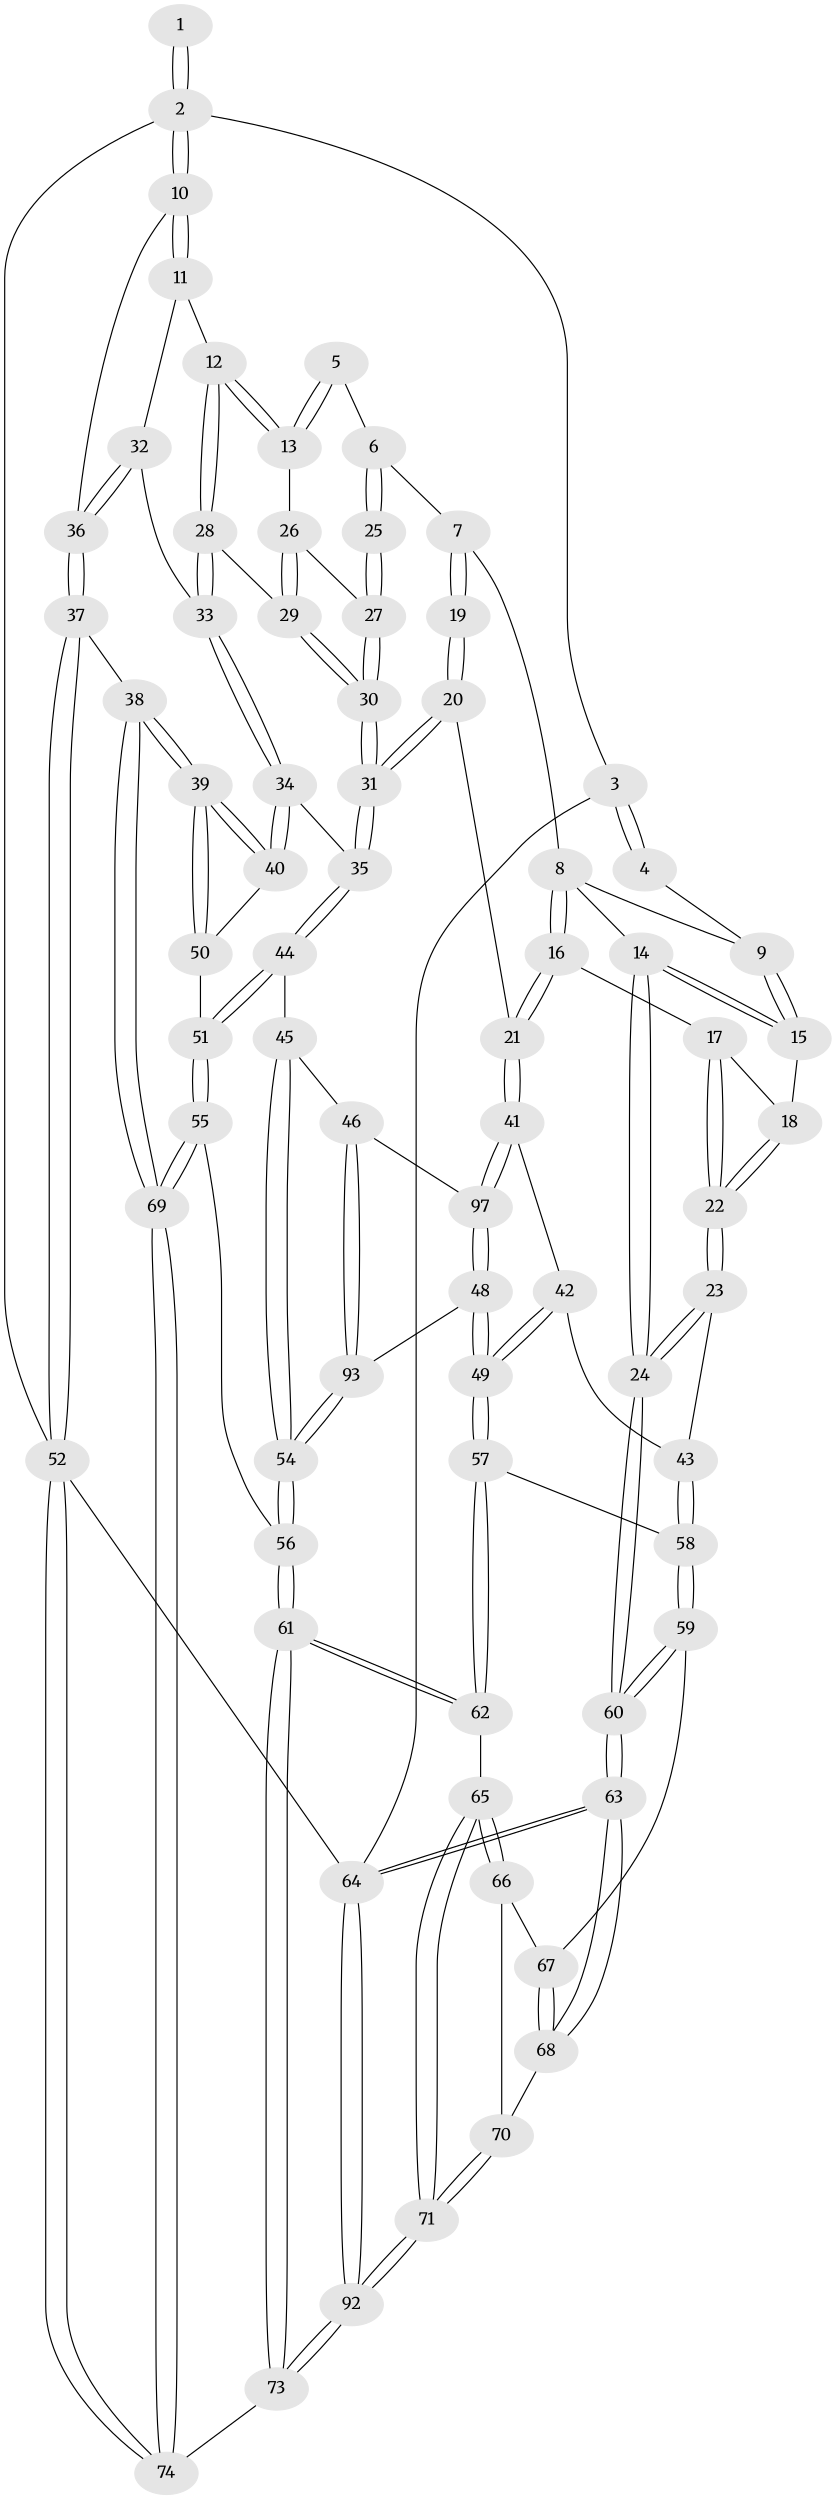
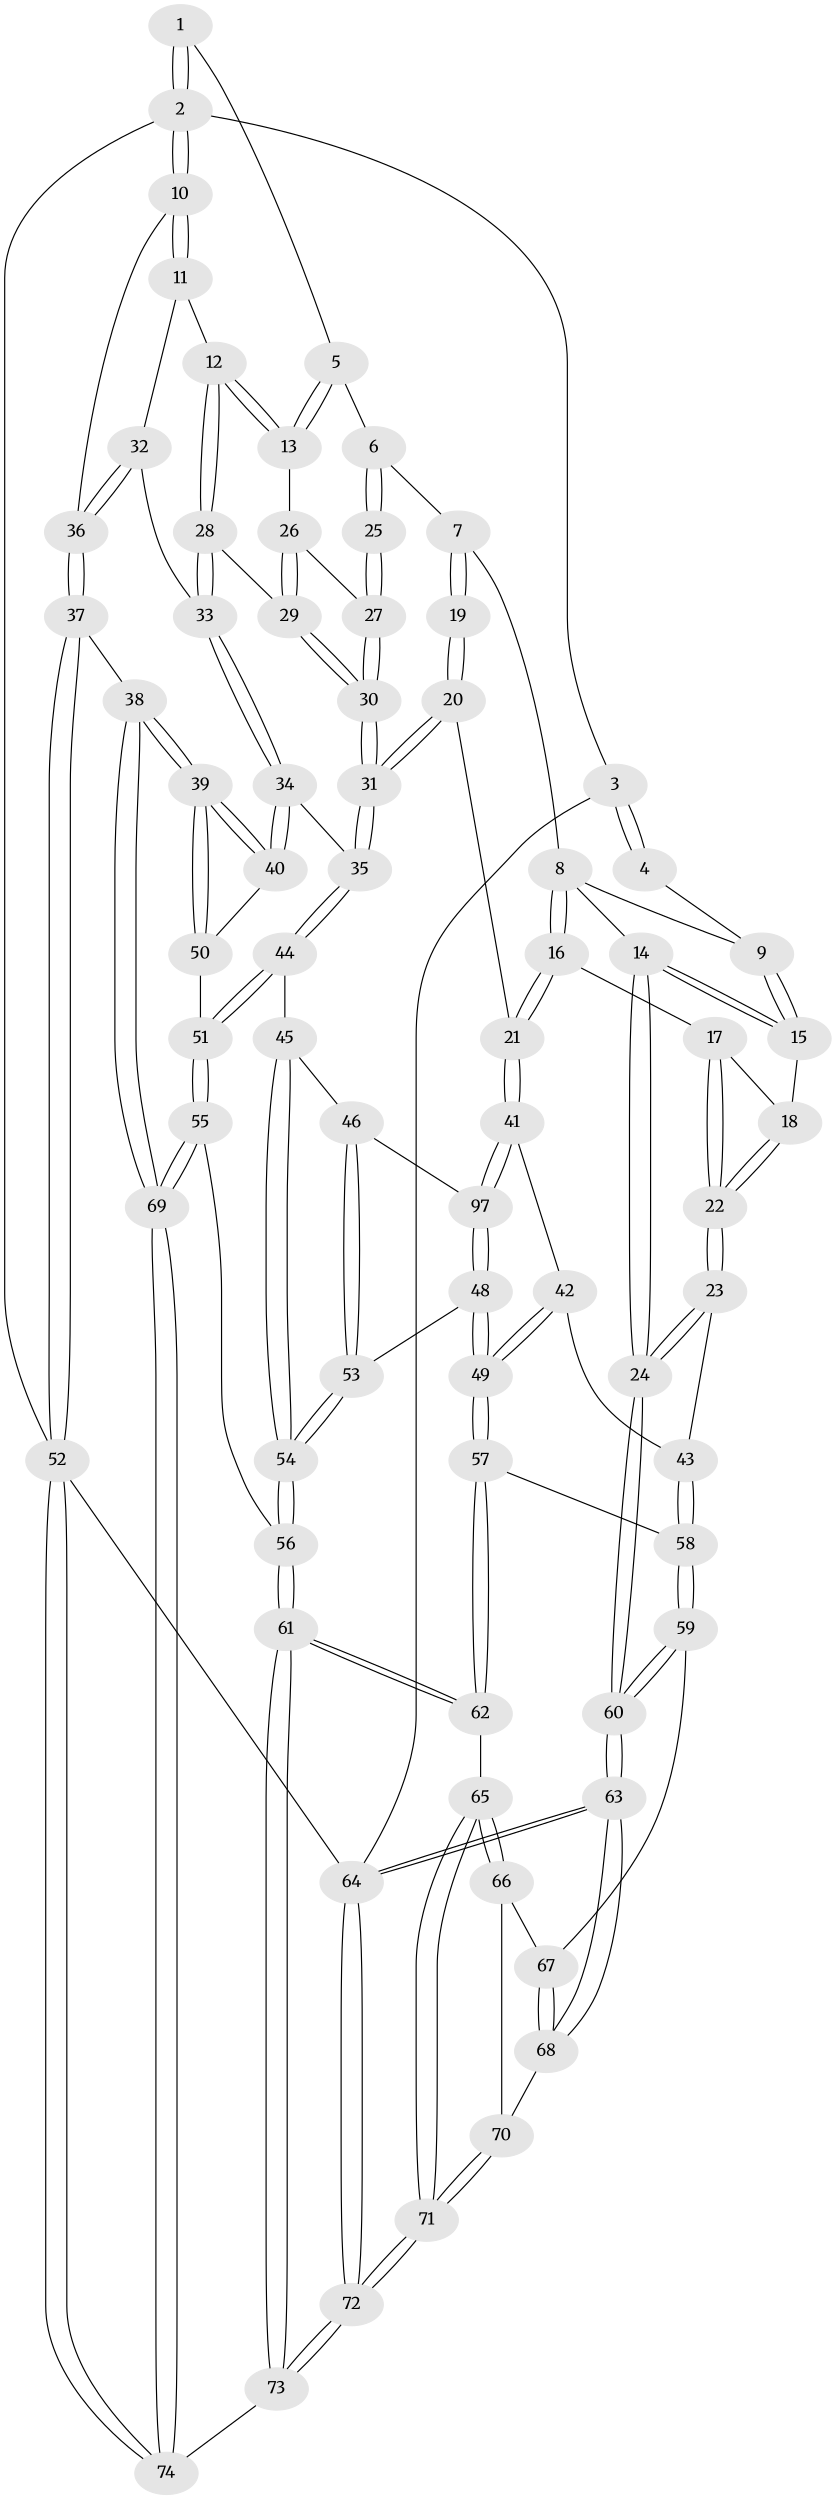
  graph {
    fontname=Merriweather
    node [color=gray90 fontname=Merriweather style=filled]
    edge [fontname=Merriweather]
    1
    2
    5
    3
    10
    52
    6
    13
    4
    64
    11
    36
    74
    9
    14
    15
    24
-   72 [label=92]
+   72
    7
    25
    26
    8
    19
    27
    16
    20
    17
    21
    18
    12
    32
    37
    28
    33
    29
    60
    22
    41
    23
    31
    35
    42
    n43 [label=97]
    43
    58
    63
    30
    34
    44
    40
    50
    45
    51
    38
    39
    69
    49
    48
    57
    59
    46
    54
    55
-   53 [label=93]
+   53
    56
    62
    61
    73
    65
    67
    68
    66
    71
    70
    1 -- 2
    1 -- 2
+   1 -- 5
    2 -- 3
    2 -- 10
    2 -- 10
    2 -- 52
    5 -- 6
    5 -- 13
    5 -- 13
    3 -- 4
    3 -- 4
    3 -- 64
    10 -- 11
    10 -- 11
    10 -- 36
    52 -- 64
    52 -- 74
    52 -- 74
    6 -- 7
    6 -- 25
    6 -- 25
    13 -- 26
    4 -- 9
    64 -- 72
    64 -- 72
    11 -- 12
    11 -- 32
    36 -- 37
    36 -- 37
    9 -- 15
    9 -- 15
    14 -- 15
    14 -- 15
    14 -- 24
    14 -- 24
    15 -- 18
    24 -- 60
    24 -- 60
    72 -- 73
    72 -- 73
    7 -- 8
    7 -- 19
    7 -- 19
    25 -- 27
    25 -- 27
    26 -- 27
    26 -- 29
    26 -- 29
    8 -- 9
    8 -- 14
    8 -- 16
    8 -- 16
    19 -- 20
    19 -- 20
    27 -- 30
    27 -- 30
    16 -- 17
    16 -- 21
    16 -- 21
    20 -- 21
    20 -- 31
    20 -- 31
    17 -- 18
    17 -- 22
    17 -- 22
    21 -- 41
    21 -- 41
    18 -- 22
    18 -- 22
    12 -- 13
    12 -- 13
    12 -- 28
    12 -- 28
    32 -- 36
    32 -- 36
    32 -- 33
    37 -- 52
    37 -- 52
    37 -- 38
    28 -- 33
    28 -- 33
    28 -- 29
    33 -- 34
    33 -- 34
    29 -- 30
    29 -- 30
    60 -- 63
    60 -- 63
    22 -- 23
    22 -- 23
    41 -- 42
    41 -- n43
    41 -- n43
    23 -- 24
    23 -- 24
    23 -- 43
    31 -- 35
    31 -- 35
    35 -- 44
    35 -- 44
    42 -- 43
    42 -- 49
    42 -- 49
    n43 -- 48
    n43 -- 48
    43 -- 58
    43 -- 58
    58 -- 59
    58 -- 59
    63 -- 64
    63 -- 64
    63 -- 68
    63 -- 68
    30 -- 31
    30 -- 31
    34 -- 35
    34 -- 40
    34 -- 40
    44 -- 45
    44 -- 51
    44 -- 51
    40 -- 50
    50 -- 51
    45 -- 46
    45 -- 54
    45 -- 54
    51 -- 55
    51 -- 55
    38 -- 39
    38 -- 39
    38 -- 69
    38 -- 69
    39 -- 40
    39 -- 40
    39 -- 50
    39 -- 50
    69 -- 74
    69 -- 74
    49 -- 57
    49 -- 57
    48 -- 49
    48 -- 49
    48 -- 53
    57 -- 58
    57 -- 62
    57 -- 62
    59 -- 60
    59 -- 60
    59 -- 67
    46 -- n43
    46 -- 53
    46 -- 53
    54 -- 56
    54 -- 56
    55 -- 69
    55 -- 69
    55 -- 56
    53 -- 54
    53 -- 54
    56 -- 61
    56 -- 61
    62 -- 65
    61 -- 62
    61 -- 62
    61 -- 73
    61 -- 73
    73 -- 74
    65 -- 66
    65 -- 66
    65 -- 71
    65 -- 71
    67 -- 68
    67 -- 68
    68 -- 70
    66 -- 67
    66 -- 70
    71 -- 72
    71 -- 72
    70 -- 71
    70 -- 71
  }
